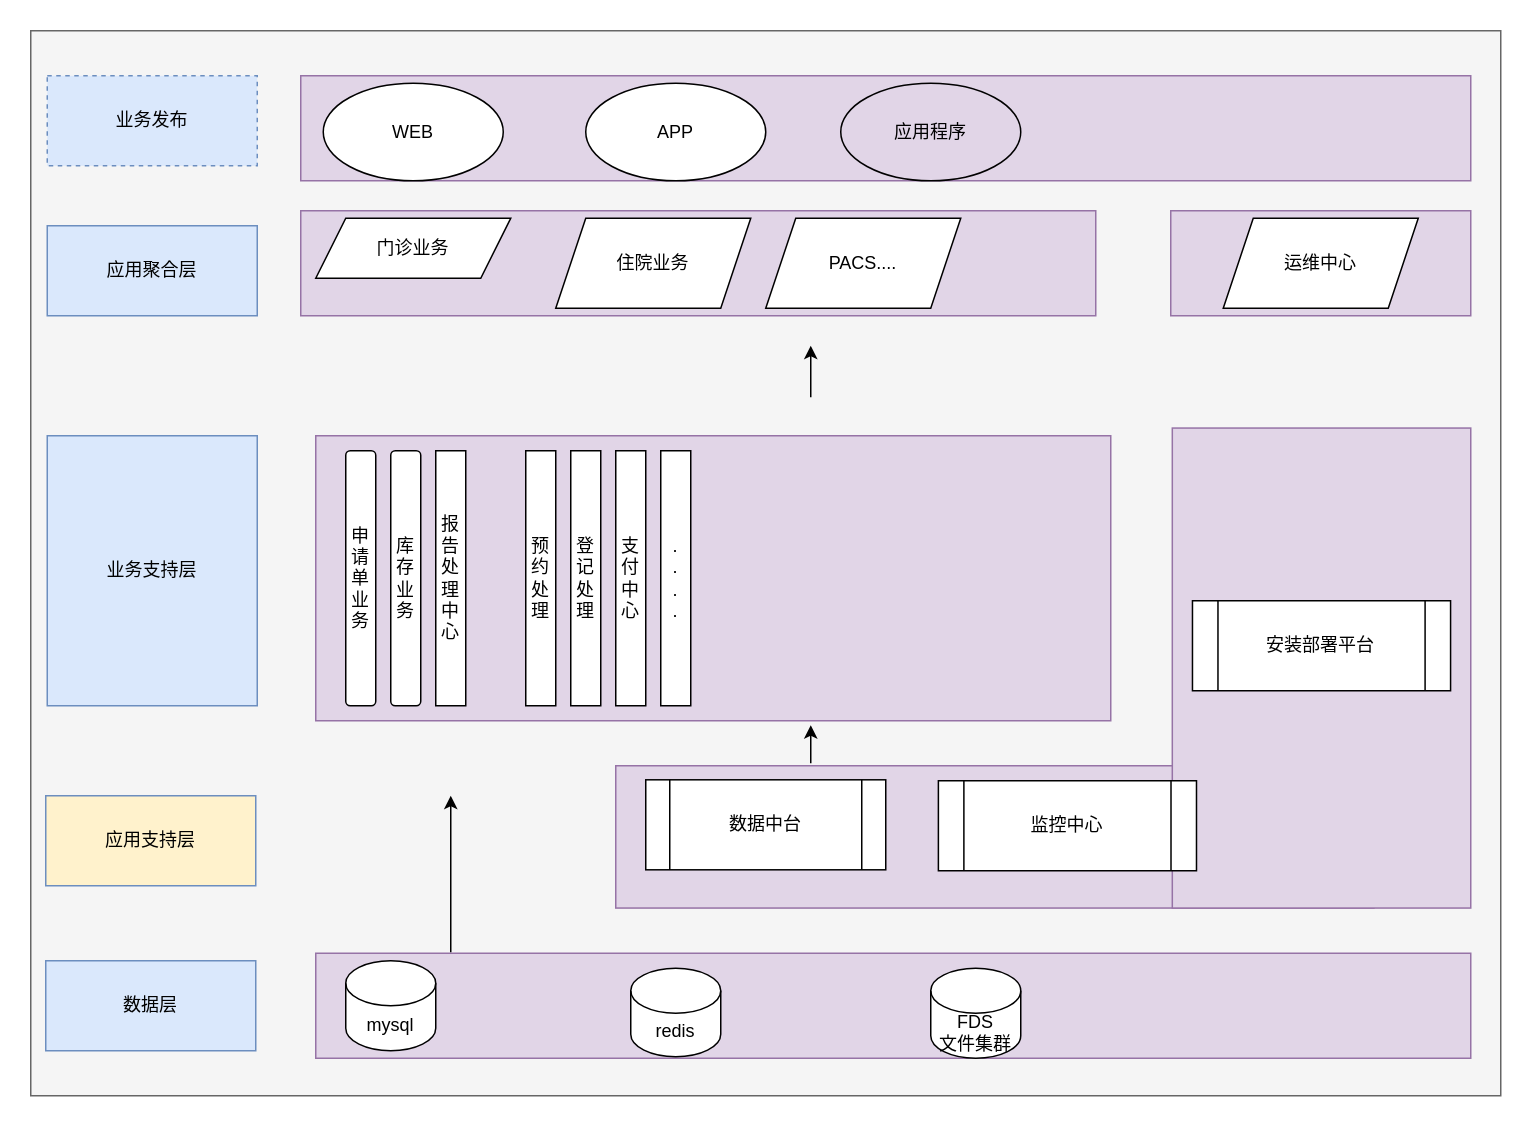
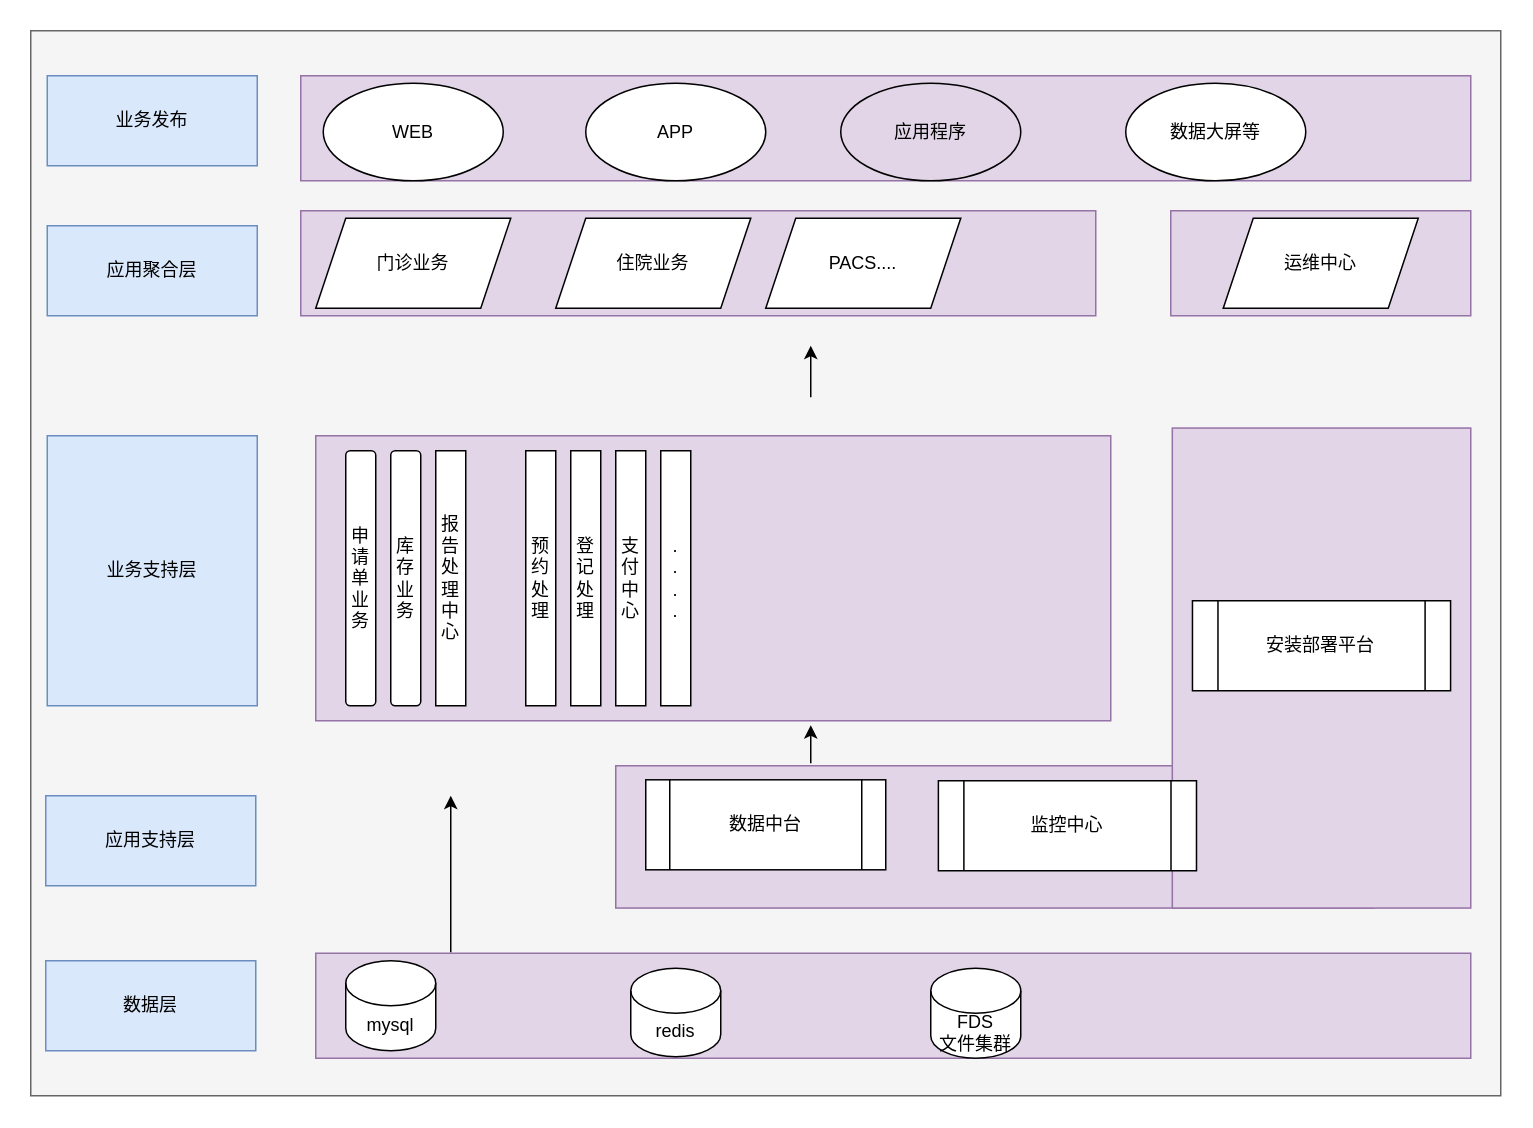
  <mxCell id="0" />
  <mxCell id="1" parent="0" />
  <mxCell id="2" value="" style="rounded=0;whiteSpace=wrap;html=1;fillColor=#f5f5f5;fontColor=#333333;strokeColor=#666666;" parent="1" vertex="1"><mxGeometry x="20" y="20" width="980" height="710" as="geometry" /></mxCell>
  <mxCell id="3" value="" style="group" parent="1" vertex="1" connectable="0"><mxGeometry x="410" y="374.87" width="570" height="230" as="geometry" /></mxCell>
  <mxCell id="4" value="" style="rounded=0;whiteSpace=wrap;html=1;fillColor=#e1d5e7;strokeColor=#9673a6;" parent="3" vertex="1"><mxGeometry y="135.13" width="505.472" height="94.87" as="geometry" /></mxCell>
  <mxCell id="5" value="" style="rounded=0;whiteSpace=wrap;html=1;fillColor=#e1d5e7;strokeColor=#9673a6;" parent="3" vertex="1"><mxGeometry x="371.04" y="-90" width="198.96" height="320" as="geometry" /></mxCell>
  <mxCell id="6" value="监控中心" style="shape=process;whiteSpace=wrap;html=1;backgroundOutline=1;" parent="3" vertex="1"><mxGeometry x="215.094" y="145.13" width="172.075" height="60" as="geometry" /></mxCell>
  <mxCell id="7" value="安装部署平台" style="shape=process;whiteSpace=wrap;html=1;backgroundOutline=1;" parent="3" vertex="1"><mxGeometry x="384.481" y="25.13" width="172.075" height="60" as="geometry" /></mxCell>
  <mxCell id="8" value="数据层" style="rounded=0;whiteSpace=wrap;html=1;fillColor=#dae8fc;strokeColor=#6c8ebf;" parent="1" vertex="1"><mxGeometry x="30" y="640" width="140" height="60" as="geometry" /></mxCell>
  <mxCell id="9" value="" style="rounded=0;whiteSpace=wrap;html=1;fillColor=#e1d5e7;strokeColor=#9673a6;" parent="1" vertex="1"><mxGeometry x="210" y="635" width="770" height="70" as="geometry" /></mxCell>
  <mxCell id="10" value="mysql" style="shape=cylinder3;whiteSpace=wrap;html=1;boundedLbl=1;backgroundOutline=1;size=15;" parent="1" vertex="1"><mxGeometry x="230" y="640" width="60" height="60" as="geometry" /></mxCell>
  <mxCell id="11" value="redis" style="shape=cylinder3;whiteSpace=wrap;html=1;boundedLbl=1;backgroundOutline=1;size=15;" parent="1" vertex="1"><mxGeometry x="420" y="645" width="60" height="59" as="geometry" /></mxCell>
  <mxCell id="12" value="FDS&lt;br&gt;文件集群" style="shape=cylinder3;whiteSpace=wrap;html=1;boundedLbl=1;backgroundOutline=1;size=15;" parent="1" vertex="1"><mxGeometry x="620" y="645" width="60" height="60" as="geometry" /></mxCell>
- <mxCell id="13" value="应用支持层" style="rounded=0;whiteSpace=wrap;html=1;fillColor=#fff2cc;strokeColor=#6c8ebf;" parent="1" vertex="1"><mxGeometry x="30" y="530" width="140" height="60" as="geometry" /></mxCell>
+ <mxCell id="13" value="应用支持层" style="rounded=0;whiteSpace=wrap;html=1;fillColor=#dae8fc;strokeColor=#6c8ebf;" parent="1" vertex="1"><mxGeometry x="30" y="530" width="140" height="60" as="geometry" /></mxCell>
  <mxCell id="14" value="" style="rounded=0;whiteSpace=wrap;html=1;fillColor=#e1d5e7;strokeColor=#9673a6;" parent="1" vertex="1"><mxGeometry x="210" y="290" width="530" height="190" as="geometry" /></mxCell>
  <mxCell id="15" value="数据中台" style="shape=process;whiteSpace=wrap;html=1;backgroundOutline=1;" parent="1" vertex="1"><mxGeometry x="430" y="519.37" width="160" height="60" as="geometry" /></mxCell>
  <mxCell id="16" value="业务支持层" style="rounded=0;whiteSpace=wrap;html=1;fillColor=#dae8fc;strokeColor=#6c8ebf;" parent="1" vertex="1"><mxGeometry x="31" y="290" width="140" height="180" as="geometry" /></mxCell>
  <mxCell id="17" value="申请单业务" style="rounded=1;whiteSpace=wrap;html=1;" parent="1" vertex="1"><mxGeometry x="230" y="300" width="20" height="170" as="geometry" /></mxCell>
  <mxCell id="18" value="库存&lt;br&gt;业务" style="rounded=1;whiteSpace=wrap;html=1;" parent="1" vertex="1"><mxGeometry x="260" y="300" width="20" height="170" as="geometry" /></mxCell>
  <mxCell id="19" value="报告处理中心" style="rounded=1;whiteSpace=wrap;html=1;arcSize=0;" parent="1" vertex="1"><mxGeometry x="290" y="300" width="20" height="170" as="geometry" /></mxCell>
  <mxCell id="20" value="预约处理" style="rounded=1;whiteSpace=wrap;html=1;arcSize=0;" parent="1" vertex="1"><mxGeometry x="350" y="300" width="20" height="170" as="geometry" /></mxCell>
  <mxCell id="21" value="登记处理" style="rounded=1;whiteSpace=wrap;html=1;arcSize=0;" parent="1" vertex="1"><mxGeometry x="380" y="300" width="20" height="170" as="geometry" /></mxCell>
  <mxCell id="22" value="支付中心" style="rounded=1;whiteSpace=wrap;html=1;arcSize=0;" parent="1" vertex="1"><mxGeometry x="410" y="300" width="20" height="170" as="geometry" /></mxCell>
  <mxCell id="23" value=".&lt;br&gt;.&lt;br&gt;.&lt;br&gt;." style="rounded=1;whiteSpace=wrap;html=1;arcSize=0;" parent="1" vertex="1"><mxGeometry x="440" y="300" width="20" height="170" as="geometry" /></mxCell>
  <mxCell id="24" value="应用聚合层" style="rounded=0;whiteSpace=wrap;html=1;fillColor=#dae8fc;strokeColor=#6c8ebf;" parent="1" vertex="1"><mxGeometry x="31" y="150" width="140" height="60" as="geometry" /></mxCell>
- <mxCell id="25" value="业务发布" style="rounded=0;whiteSpace=wrap;html=1;fillColor=#dae8fc;strokeColor=#6c8ebf;dashed=1;" parent="1" vertex="1"><mxGeometry x="31" y="50" width="140" height="60" as="geometry" /></mxCell>
+ <mxCell id="25" value="业务发布" style="rounded=0;whiteSpace=wrap;html=1;fillColor=#dae8fc;strokeColor=#6c8ebf;" parent="1" vertex="1"><mxGeometry x="31" y="50" width="140" height="60" as="geometry" /></mxCell>
  <mxCell id="26" value="" style="rounded=0;whiteSpace=wrap;html=1;fillColor=#e1d5e7;strokeColor=#9673a6;" parent="1" vertex="1"><mxGeometry x="200" y="140" width="530" height="70" as="geometry" /></mxCell>
- <mxCell id="27" value="门诊业务" style="shape=parallelogram;perimeter=parallelogramPerimeter;whiteSpace=wrap;html=1;fixedSize=1;" parent="1" vertex="1"><mxGeometry x="210" y="145" width="130" height="40" as="geometry" /></mxCell>
+ <mxCell id="27" value="门诊业务" style="shape=parallelogram;perimeter=parallelogramPerimeter;whiteSpace=wrap;html=1;fixedSize=1;" parent="1" vertex="1"><mxGeometry x="210" y="145" width="130" height="60" as="geometry" /></mxCell>
  <mxCell id="28" value="住院业务" style="shape=parallelogram;perimeter=parallelogramPerimeter;whiteSpace=wrap;html=1;fixedSize=1;" parent="1" vertex="1"><mxGeometry x="370" y="145" width="130" height="60" as="geometry" /></mxCell>
  <mxCell id="29" value="PACS...." style="shape=parallelogram;perimeter=parallelogramPerimeter;whiteSpace=wrap;html=1;fixedSize=1;" parent="1" vertex="1"><mxGeometry x="510" y="145" width="130" height="60" as="geometry" /></mxCell>
  <mxCell id="30" value="" style="rounded=0;whiteSpace=wrap;html=1;fillColor=#e1d5e7;strokeColor=#9673a6;" parent="1" vertex="1"><mxGeometry x="780" y="140" width="200" height="70" as="geometry" /></mxCell>
  <mxCell id="31" value="运维中心" style="shape=parallelogram;perimeter=parallelogramPerimeter;whiteSpace=wrap;html=1;fixedSize=1;" parent="1" vertex="1"><mxGeometry x="815" y="145" width="130" height="60" as="geometry" /></mxCell>
  <mxCell id="32" value="" style="rounded=0;whiteSpace=wrap;html=1;fillColor=#e1d5e7;strokeColor=#9673a6;" parent="1" vertex="1"><mxGeometry x="200" y="50" width="780" height="70" as="geometry" /></mxCell>
  <mxCell id="33" value="WEB" style="ellipse;whiteSpace=wrap;html=1;" parent="1" vertex="1"><mxGeometry x="215" y="55" width="120" height="65" as="geometry" /></mxCell>
  <mxCell id="34" value="APP" style="ellipse;whiteSpace=wrap;html=1;" parent="1" vertex="1"><mxGeometry x="390" y="55" width="120" height="65" as="geometry" /></mxCell>
  <mxCell id="35" value="应用程序" style="ellipse;whiteSpace=wrap;html=1;fillColor=#e1d5e7;" parent="1" vertex="1"><mxGeometry x="560" y="55" width="120" height="65" as="geometry" /></mxCell>
+ <mxCell id="36" value="数据大屏等" style="ellipse;whiteSpace=wrap;html=1;" parent="1" vertex="1"><mxGeometry x="750" y="55" width="120" height="65" as="geometry" /></mxCell>
  <mxCell id="37" value="" style="endArrow=classic;html=1;rounded=0;" parent="1" edge="1"><mxGeometry width="50" height="50" relative="1" as="geometry"><mxPoint x="300" y="634.37" as="sourcePoint" /><mxPoint x="300" y="530" as="targetPoint" /></mxGeometry></mxCell>
  <mxCell id="38" value="" style="endArrow=classic;html=1;rounded=0;" parent="1" edge="1"><mxGeometry width="50" height="50" relative="1" as="geometry"><mxPoint x="540" y="508.37" as="sourcePoint" /><mxPoint x="540" y="483" as="targetPoint" /></mxGeometry></mxCell>
  <mxCell id="39" value="" style="endArrow=classic;html=1;rounded=0;" parent="1" edge="1"><mxGeometry width="50" height="50" relative="1" as="geometry"><mxPoint x="540" y="264.37" as="sourcePoint" /><mxPoint x="540" y="230" as="targetPoint" /></mxGeometry></mxCell>
